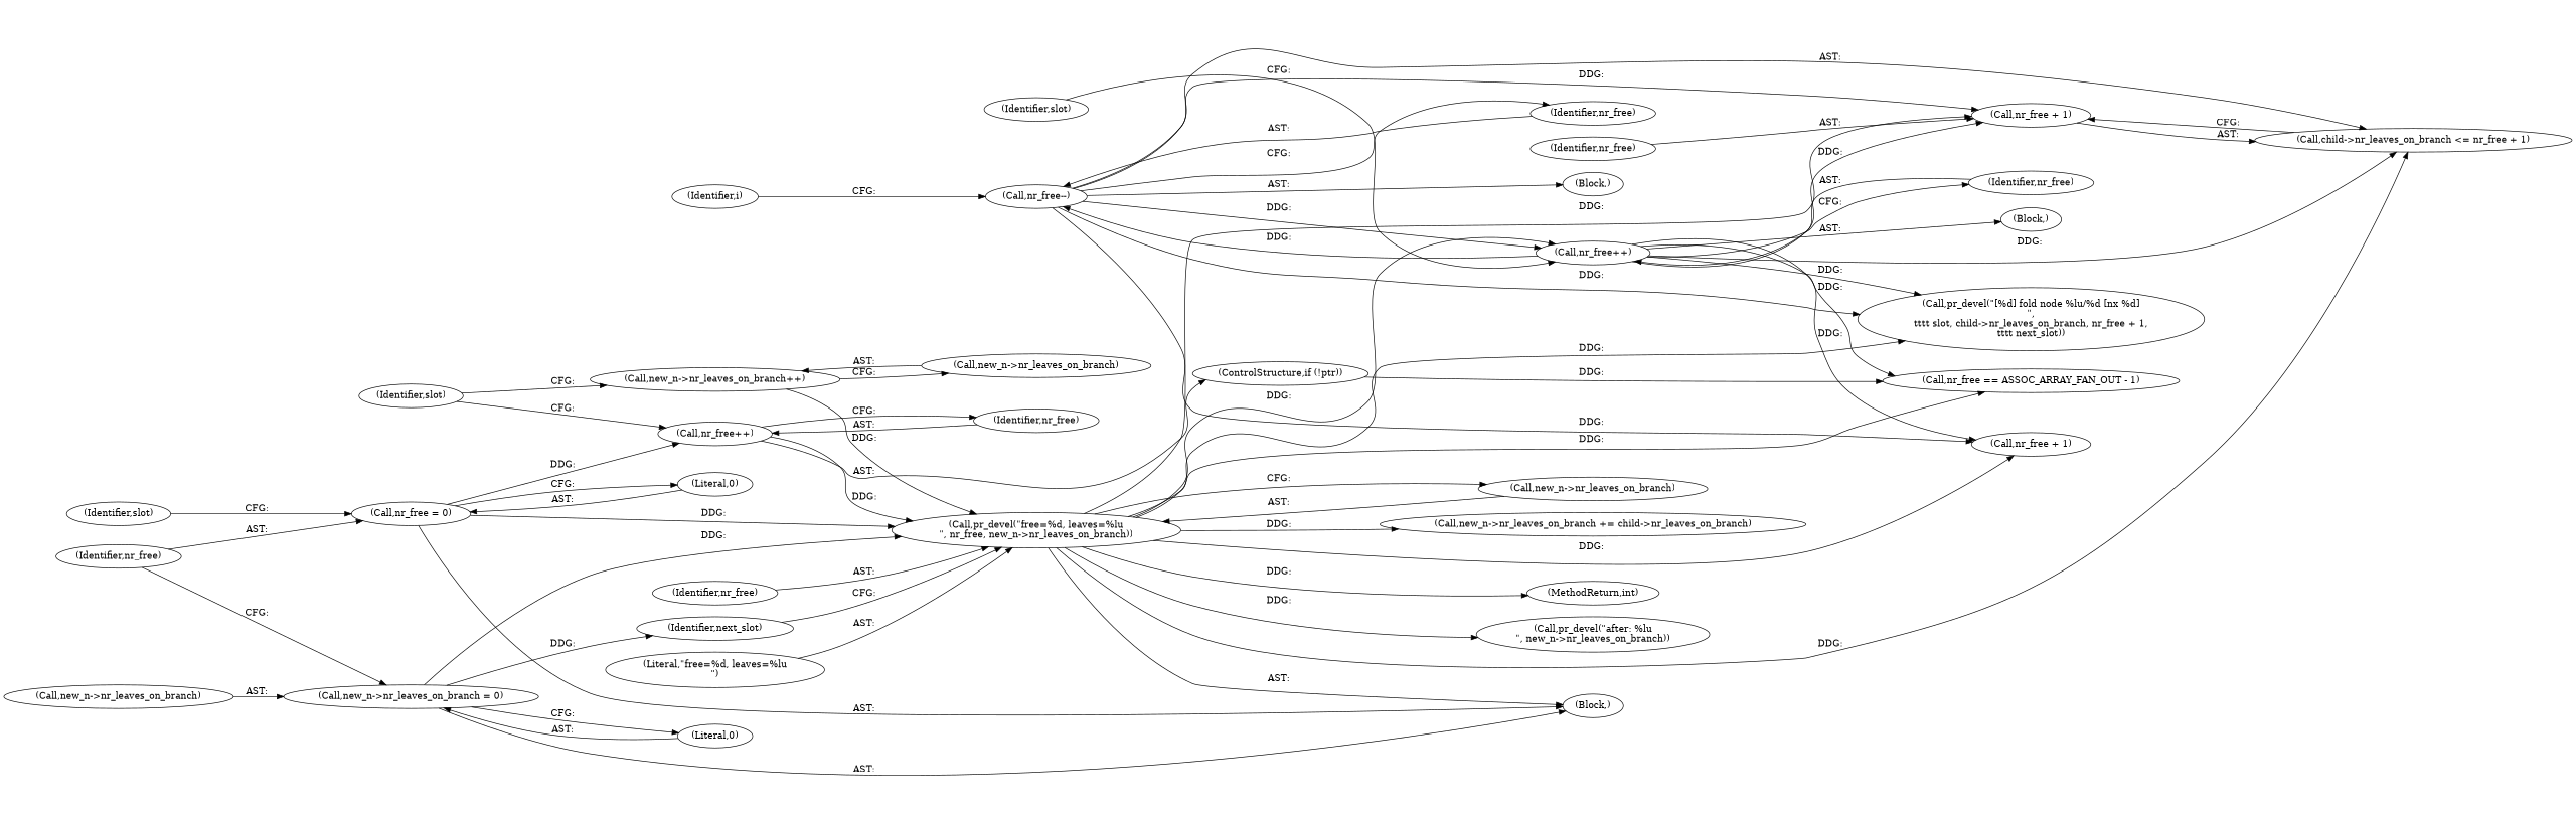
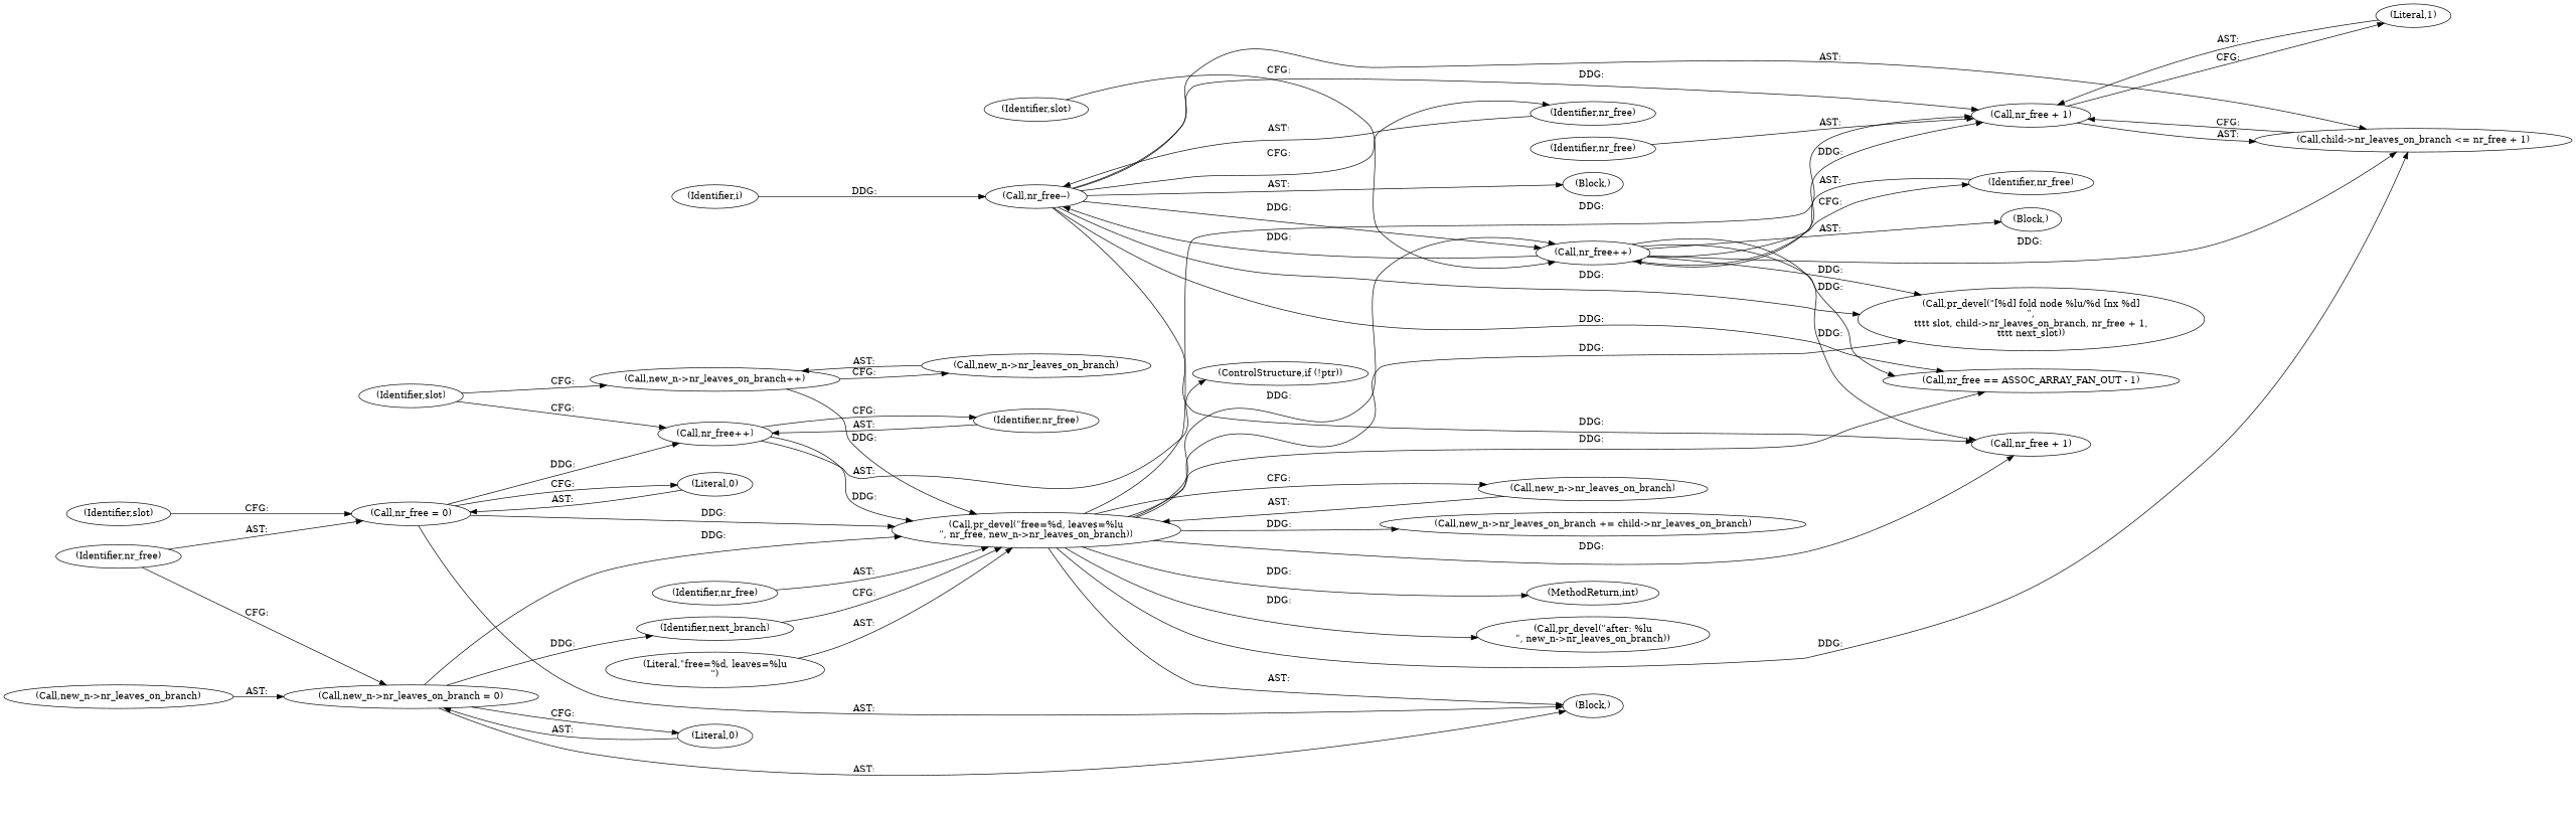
  digraph {
    rankdir=LR
    n1 [label="(Call,nr_free + 1)"]
    n2 [label="(Call,child->nr_leaves_on_branch <= nr_free + 1)"]
+   n3 [label="(Literal,1)"]
    n4 [label="(Call,nr_free--)"]
    n5 [label="(Call,nr_free++)"]
    n6 [label="(Call,nr_free == ASSOC_ARRAY_FAN_OUT - 1)"]
    n7 [label="(Identifier,nr_free)"]
    n8 [label="(Call,pr_devel(\"[%d] fold node %lu/%d [nx %d]\n\",\n\t\t\t\t slot, child->nr_leaves_on_branch, nr_free + 1,\n\t\t\t\t next_slot))"]
    n9 [label="(Block,)"]
    n10 [label="(Call,nr_free + 1)"]
    n11 [label="(Block,)"]
    n12 [label="(Identifier,nr_free)"]
    n13 [label="(Call,pr_devel(\"free=%d, leaves=%lu\n\", nr_free, new_n->nr_leaves_on_branch))"]
    n14 [label="(Block,)"]
    n15 [label="(MethodReturn,int)"]
    n16 [label="(Call,pr_devel(\"after: %lu\n\", new_n->nr_leaves_on_branch))"]
    n17 [label="(Call,new_n->nr_leaves_on_branch)"]
    n18 [label="(Call,new_n->nr_leaves_on_branch += child->nr_leaves_on_branch)"]
    n19 [label="(Call,nr_free++)"]
    n20 [label="(ControlStructure,if (!ptr))"]
    n21 [label="(Identifier,nr_free)"]
    n22 [label="(Call,nr_free = 0)"]
    n23 [label="(Literal,0)"]
    n24 [label="(Call,new_n->nr_leaves_on_branch = 0)"]
    n25 [label="(Literal,0)"]
-   n26 [label="(Identifier,next_slot)"]
+   n26 [label="(Identifier,next_branch)"]
    n27 [label="(Call,new_n->nr_leaves_on_branch++)"]
    n28 [label="(Call,new_n->nr_leaves_on_branch)"]
    n29 [label="(Identifier,i)"]
    n30 [label="(Identifier,slot)"]
    n31 [label="(Identifier,slot)"]
    n32 [label="(Identifier,nr_free)"]
    n33 [label="(Identifier,nr_free)"]
    n34 [label="(Call,new_n->nr_leaves_on_branch)"]
    n35 [label="(Identifier,nr_free)"]
    n36 [label="(Identifier,slot)"]
    n37 [label="(Literal,\"free=%d, leaves=%lu\n\")"]
    n1 -> n2 [label="AST: "]
+   n1 -> n3 [label="CFG: "]
    n2 -> n1 [label="CFG: "]
+   n3 -> n1 [label="AST: "]
    n4 -> n1 [label="DDG: "]
    n4 -> n2 [label="AST: "]
    n4 -> n5 [label="DDG: "]
-   n20 -> n6 [label="DDG: "]
+   n4 -> n6 [label="DDG: "]
    n4 -> n7 [label="CFG: "]
    n4 -> n8 [label="DDG: "]
    n4 -> n9 [label="AST: "]
    n4 -> n10 [label="DDG: "]
    n5 -> n1 [label="DDG: "]
    n5 -> n2 [label="DDG: "]
    n5 -> n4 [label="DDG: "]
    n5 -> n6 [label="DDG: "]
    n5 -> n8 [label="DDG: "]
    n5 -> n10 [label="DDG: "]
    n5 -> n11 [label="AST: "]
    n5 -> n12 [label="CFG: "]
    n7 -> n4 [label="AST: "]
    n12 -> n5 [label="AST: "]
    n13 -> n1 [label="DDG: "]
    n13 -> n2 [label="DDG: "]
    n13 -> n5 [label="DDG: "]
    n13 -> n6 [label="DDG: "]
    n13 -> n8 [label="DDG: "]
    n13 -> n10 [label="DDG: "]
    n13 -> n14 [label="AST: "]
    n13 -> n15 [label="DDG: "]
    n13 -> n16 [label="DDG: "]
    n13 -> n17 [label="CFG: "]
    n13 -> n18 [label="DDG: "]
    n17 -> n13 [label="AST: "]
    n19 -> n13 [label="DDG: "]
    n19 -> n20 [label="AST: "]
    n19 -> n21 [label="CFG: "]
    n21 -> n19 [label="AST: "]
    n22 -> n13 [label="DDG: "]
    n22 -> n14 [label="AST: "]
    n22 -> n19 [label="DDG: "]
    n22 -> n23 [label="CFG: "]
    n23 -> n22 [label="AST: "]
    n24 -> n13 [label="DDG: "]
    n24 -> n14 [label="AST: "]
    n24 -> n25 [label="CFG: "]
    n24 -> n26 [label="DDG: "]
    n25 -> n24 [label="AST: "]
    n26 -> n13 [label="CFG: "]
    n27 -> n13 [label="DDG: "]
    n27 -> n28 [label="CFG: "]
    n28 -> n27 [label="AST: "]
-   n29 -> n4 [label="CFG: "]
+   n29 -> n4 [label="DDG: "]
    n30 -> n22 [label="CFG: "]
    n31 -> n5 [label="CFG: "]
    n32 -> n22 [label="AST: "]
    n32 -> n24 [label="CFG: "]
    n33 -> n13 [label="AST: "]
    n34 -> n24 [label="AST: "]
    n35 -> n1 [label="AST: "]
    n36 -> n19 [label="CFG: "]
    n36 -> n27 [label="CFG: "]
    n37 -> n13 [label="AST: "]
  }
